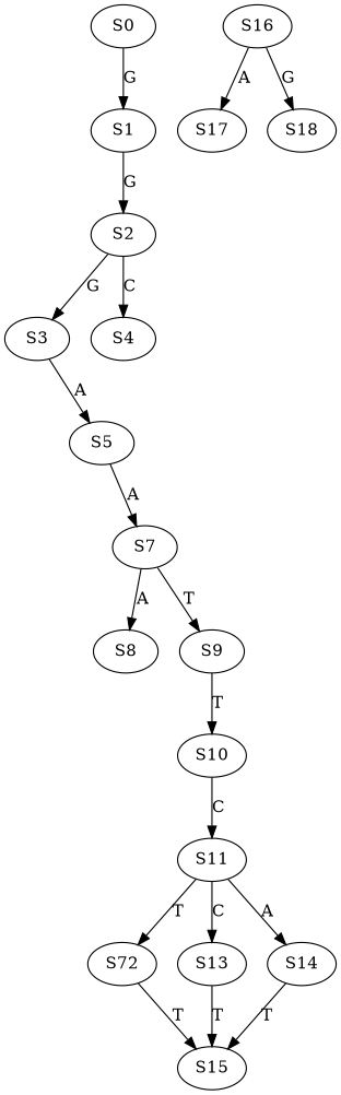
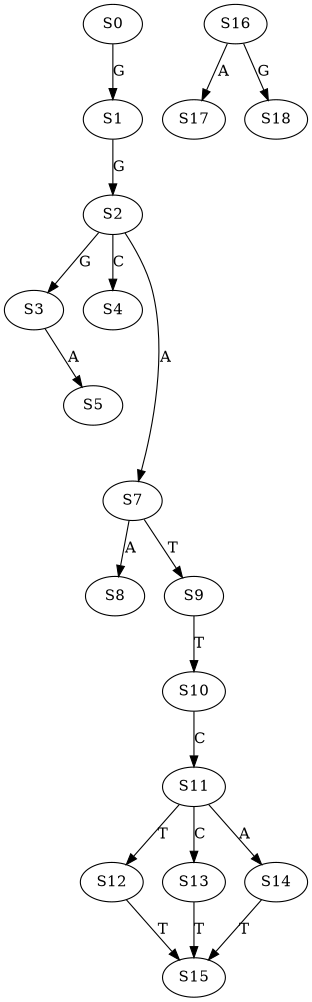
  strict digraph {
    S0
    S1
    S2
    S3
    S4
    S5
    S7
    S8
    S9
    S10
    S11
-   S12 [label=S72]
+   S12
    S13
    S14
    S15
    S16
    S17
    S18
    S0 -> S1 [label=G]
    S1 -> S2 [label=G]
    S2 -> S3 [label=G]
    S2 -> S4 [label=C]
    S3 -> S5 [label=A]
-   S5 -> S7 [label=A]
+   S2 -> S7 [label=A]
    S7 -> S8 [label=A]
    S7 -> S9 [label=T]
    S9 -> S10 [label=T]
    S10 -> S11 [label=C]
    S11 -> S12 [label=T]
    S11 -> S13 [label=C]
    S11 -> S14 [label=A]
    S12 -> S15 [label=T]
    S13 -> S15 [label=T]
    S14 -> S15 [label=T]
    S16 -> S17 [label=A]
    S16 -> S18 [label=G]
  }
